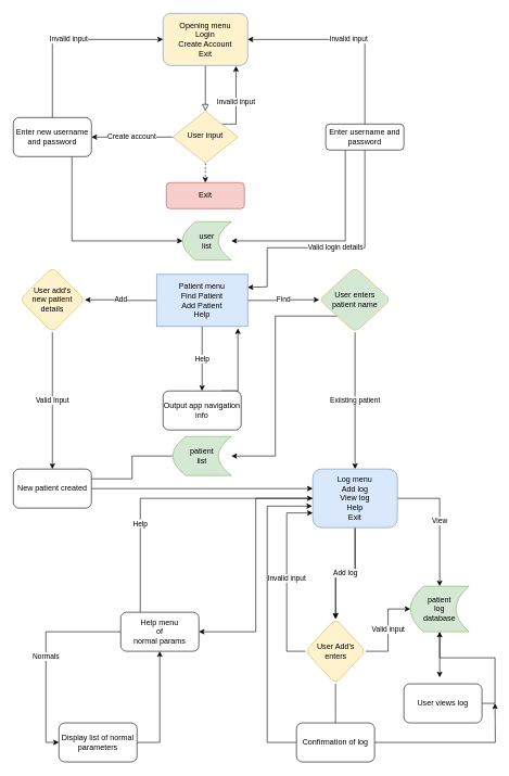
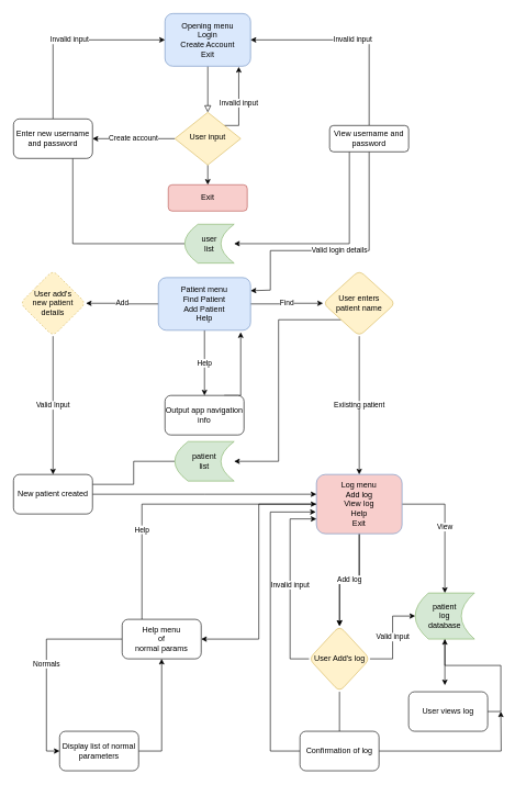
  <mxCell id="0" />
  <mxCell id="1" parent="0" />
  <mxCell id="2" value="" style="rounded=0;html=1;jettySize=auto;orthogonalLoop=1;fontSize=11;endArrow=block;endFill=0;endSize=8;strokeWidth=1;shadow=0;labelBackgroundColor=none;edgeStyle=orthogonalEdgeStyle;" parent="1" source="3" target="7" edge="1"><mxGeometry relative="1" as="geometry" /></mxCell>
- <mxCell id="3" value="Opening menu&lt;br&gt;Login&lt;br&gt;Create Account&lt;br&gt;Exit" style="rounded=1;whiteSpace=wrap;html=1;fontSize=12;glass=0;strokeWidth=1;shadow=0;fillColor=#fff2cc;strokeColor=#6c8ebf;" parent="1" vertex="1"><mxGeometry x="250" y="20" width="130" height="80" as="geometry" /></mxCell>
+ <mxCell id="3" value="Opening menu&lt;br&gt;Login&lt;br&gt;Create Account&lt;br&gt;Exit" style="rounded=1;whiteSpace=wrap;html=1;fontSize=12;glass=0;strokeWidth=1;shadow=0;fillColor=#dae8fc;strokeColor=#6c8ebf;" parent="1" vertex="1"><mxGeometry x="250" y="20" width="130" height="80" as="geometry" /></mxCell>
  <mxCell id="4" value="Create account" style="edgeStyle=orthogonalEdgeStyle;rounded=0;orthogonalLoop=1;jettySize=auto;html=1;exitX=0;exitY=0.5;exitDx=0;exitDy=0;" parent="1" source="7" target="15" edge="1"><mxGeometry relative="1" as="geometry" /></mxCell>
  <mxCell id="5" value="Invalid input" style="edgeStyle=orthogonalEdgeStyle;rounded=0;orthogonalLoop=1;jettySize=auto;html=1;exitX=1;exitY=0;exitDx=0;exitDy=0;entryX=0.862;entryY=1.013;entryDx=0;entryDy=0;entryPerimeter=0;" parent="1" source="7" target="3" edge="1"><mxGeometry relative="1" as="geometry"><Array as="points"><mxPoint x="362" y="190" /></Array></mxGeometry></mxCell>
- <mxCell id="6" style="edgeStyle=orthogonalEdgeStyle;rounded=0;orthogonalLoop=1;jettySize=auto;html=1;exitX=0.5;exitY=1;exitDx=0;exitDy=0;entryX=0.5;entryY=0;entryDx=0;entryDy=0;dashed=1;" parent="1" source="7" target="12" edge="1"><mxGeometry relative="1" as="geometry" /></mxCell>
+ <mxCell id="6" style="edgeStyle=orthogonalEdgeStyle;rounded=0;orthogonalLoop=1;jettySize=auto;html=1;exitX=0.5;exitY=1;exitDx=0;exitDy=0;entryX=0.5;entryY=0;entryDx=0;entryDy=0;" parent="1" source="7" target="12" edge="1"><mxGeometry relative="1" as="geometry" /></mxCell>
  <mxCell id="7" value="User input" style="rhombus;whiteSpace=wrap;html=1;shadow=0;fontFamily=Helvetica;fontSize=12;align=center;strokeWidth=1;spacing=6;spacingTop=-4;fillColor=#fff2cc;strokeColor=#d6b656;" parent="1" vertex="1"><mxGeometry x="265" y="170" width="100" height="80" as="geometry" /></mxCell>
  <mxCell id="8" value="Valid login details" style="edgeStyle=orthogonalEdgeStyle;rounded=0;orthogonalLoop=1;jettySize=auto;html=1;exitX=0.5;exitY=1;exitDx=0;exitDy=0;entryX=1;entryY=0.25;entryDx=0;entryDy=0;" parent="1" source="11" target="19" edge="1"><mxGeometry relative="1" as="geometry"><Array as="points"><mxPoint x="560" y="380" /><mxPoint x="410" y="380" /><mxPoint x="410" y="440" /></Array></mxGeometry></mxCell>
  <mxCell id="9" value="Invalid input" style="edgeStyle=orthogonalEdgeStyle;rounded=0;orthogonalLoop=1;jettySize=auto;html=1;exitX=0.5;exitY=0;exitDx=0;exitDy=0;entryX=1;entryY=0.5;entryDx=0;entryDy=0;" parent="1" source="11" target="3" edge="1"><mxGeometry relative="1" as="geometry" /></mxCell>
  <mxCell id="10" style="edgeStyle=orthogonalEdgeStyle;rounded=0;orthogonalLoop=1;jettySize=auto;html=1;exitX=0.25;exitY=1;exitDx=0;exitDy=0;entryX=1;entryY=0.5;entryDx=0;entryDy=0;" parent="1" source="11" target="45" edge="1"><mxGeometry relative="1" as="geometry" /></mxCell>
- <mxCell id="11" value="Enter username and password" style="rounded=1;whiteSpace=wrap;html=1;fontSize=12;glass=0;strokeWidth=1;shadow=0;" parent="1" vertex="1"><mxGeometry x="500" y="190" width="120" height="40" as="geometry" /></mxCell>
+ <mxCell id="11" value="View username and password" style="rounded=1;whiteSpace=wrap;html=1;fontSize=12;glass=0;strokeWidth=1;shadow=0;" parent="1" vertex="1"><mxGeometry x="500" y="190" width="120" height="40" as="geometry" /></mxCell>
  <mxCell id="12" value="Exit" style="rounded=1;whiteSpace=wrap;html=1;fontSize=12;glass=0;strokeWidth=1;shadow=0;fillColor=#f8cecc;strokeColor=#b85450;" parent="1" vertex="1"><mxGeometry x="255" y="280" width="120" height="40" as="geometry" /></mxCell>
  <mxCell id="13" value="Invalid input" style="edgeStyle=orthogonalEdgeStyle;rounded=0;orthogonalLoop=1;jettySize=auto;html=1;exitX=0.5;exitY=0;exitDx=0;exitDy=0;entryX=0;entryY=0.5;entryDx=0;entryDy=0;" parent="1" source="15" target="3" edge="1"><mxGeometry relative="1" as="geometry" /></mxCell>
- <mxCell id="14" style="edgeStyle=orthogonalEdgeStyle;rounded=0;orthogonalLoop=1;jettySize=auto;html=1;exitX=0.75;exitY=1;exitDx=0;exitDy=0;entryX=0;entryY=0.5;entryDx=0;entryDy=0;" parent="1" source="15" target="45" edge="1"><mxGeometry relative="1" as="geometry" /></mxCell>
+ <mxCell id="14" style="edgeStyle=orthogonalEdgeStyle;rounded=0;orthogonalLoop=1;jettySize=auto;html=1;exitX=0.75;exitY=1;exitDx=0;exitDy=0;entryX=0;entryY=0.5;entryDx=0;entryDy=0;endArrow=none;" parent="1" source="15" target="45" edge="1"><mxGeometry relative="1" as="geometry" /></mxCell>
  <mxCell id="15" value="Enter new username and password" style="rounded=1;whiteSpace=wrap;html=1;" parent="1" vertex="1"><mxGeometry x="20" y="180" width="120" height="60" as="geometry" /></mxCell>
  <mxCell id="16" value="Find" style="edgeStyle=orthogonalEdgeStyle;rounded=0;orthogonalLoop=1;jettySize=auto;html=1;" parent="1" source="19" target="22" edge="1"><mxGeometry relative="1" as="geometry" /></mxCell>
  <mxCell id="17" value="Add" style="edgeStyle=orthogonalEdgeStyle;rounded=0;orthogonalLoop=1;jettySize=auto;html=1;" parent="1" source="19" target="24" edge="1"><mxGeometry relative="1" as="geometry" /></mxCell>
  <mxCell id="18" value="Help" style="edgeStyle=orthogonalEdgeStyle;rounded=0;orthogonalLoop=1;jettySize=auto;html=1;" parent="1" source="19" target="26" edge="1"><mxGeometry relative="1" as="geometry" /></mxCell>
- <mxCell id="19" value="Patient menu&lt;br&gt;Find Patient&lt;br&gt;Add Patient&lt;br&gt;Help" style="whiteSpace=wrap;html=1;fillColor=#dae8fc;strokeColor=#6c8ebf;rounded=0;" parent="1" vertex="1"><mxGeometry x="240" y="421" width="140" height="80" as="geometry" /></mxCell>
+ <mxCell id="19" value="Patient menu&lt;br&gt;Find Patient&lt;br&gt;Add Patient&lt;br&gt;Help" style="rounded=1;whiteSpace=wrap;html=1;fillColor=#dae8fc;strokeColor=#6c8ebf;" parent="1" vertex="1"><mxGeometry x="240" y="421" width="140" height="80" as="geometry" /></mxCell>
  <mxCell id="20" value="Exiisting patient" style="edgeStyle=orthogonalEdgeStyle;rounded=0;orthogonalLoop=1;jettySize=auto;html=1;" parent="1" source="22" target="31" edge="1"><mxGeometry relative="1" as="geometry" /></mxCell>
  <mxCell id="21" style="edgeStyle=orthogonalEdgeStyle;rounded=0;orthogonalLoop=1;jettySize=auto;html=1;exitX=0;exitY=1;exitDx=0;exitDy=0;entryX=1;entryY=0.5;entryDx=0;entryDy=0;" parent="1" source="22" target="44" edge="1"><mxGeometry relative="1" as="geometry" /></mxCell>
- <mxCell id="22" value="User enters &lt;br&gt;patient name" style="rhombus;whiteSpace=wrap;html=1;rounded=1;fillColor=#d5e8d4;strokeColor=#d6b656;" parent="1" vertex="1"><mxGeometry x="490" y="410" width="110" height="100" as="geometry" /></mxCell>
+ <mxCell id="22" value="User enters &lt;br&gt;patient name" style="rhombus;whiteSpace=wrap;html=1;rounded=1;fillColor=#fff2cc;strokeColor=#d6b656;" parent="1" vertex="1"><mxGeometry x="490" y="410" width="110" height="100" as="geometry" /></mxCell>
  <mxCell id="23" value="Valid Input" style="edgeStyle=orthogonalEdgeStyle;rounded=0;orthogonalLoop=1;jettySize=auto;html=1;" parent="1" source="24" target="34" edge="1"><mxGeometry relative="1" as="geometry" /></mxCell>
- <mxCell id="24" value="User add's &lt;br&gt;new patient &lt;br&gt;details" style="rhombus;whiteSpace=wrap;html=1;rounded=1;fillColor=#fff2cc;strokeColor=#d6b656;" parent="1" vertex="1"><mxGeometry x="30" y="410" width="100" height="100" as="geometry" /></mxCell>
+ <mxCell id="24" value="User add's &lt;br&gt;new patient &lt;br&gt;details" style="rhombus;whiteSpace=wrap;html=1;rounded=1;fillColor=#fff2cc;strokeColor=#d6b656;dashed=1;" parent="1" vertex="1"><mxGeometry x="30" y="410" width="100" height="100" as="geometry" /></mxCell>
  <mxCell id="25" style="edgeStyle=orthogonalEdgeStyle;rounded=0;orthogonalLoop=1;jettySize=auto;html=1;exitX=0.75;exitY=0;exitDx=0;exitDy=0;entryX=0.893;entryY=1.038;entryDx=0;entryDy=0;entryPerimeter=0;" parent="1" source="26" target="19" edge="1"><mxGeometry relative="1" as="geometry"><Array as="points"><mxPoint x="365" y="600" /></Array></mxGeometry></mxCell>
  <mxCell id="26" value="Output app navigation info" style="whiteSpace=wrap;html=1;rounded=1;" parent="1" vertex="1"><mxGeometry x="250" y="600" width="120" height="60" as="geometry" /></mxCell>
  <mxCell id="27" value="" style="edgeStyle=orthogonalEdgeStyle;rounded=0;orthogonalLoop=1;jettySize=auto;html=1;" parent="1" source="31" target="38" edge="1"><mxGeometry relative="1" as="geometry" /></mxCell>
  <mxCell id="28" value="Add log" style="edgeStyle=orthogonalEdgeStyle;rounded=0;orthogonalLoop=1;jettySize=auto;html=1;" parent="1" source="31" target="38" edge="1"><mxGeometry relative="1" as="geometry" /></mxCell>
  <mxCell id="29" value="View" style="edgeStyle=orthogonalEdgeStyle;rounded=0;orthogonalLoop=1;jettySize=auto;html=1;entryX=0.5;entryY=0;entryDx=0;entryDy=0;" parent="1" source="31" target="47" edge="1"><mxGeometry relative="1" as="geometry" /></mxCell>
  <mxCell id="30" style="edgeStyle=orthogonalEdgeStyle;rounded=0;orthogonalLoop=1;jettySize=auto;html=1;exitX=0;exitY=0.5;exitDx=0;exitDy=0;entryX=1;entryY=0.5;entryDx=0;entryDy=0;" parent="1" source="31" target="50" edge="1"><mxGeometry relative="1" as="geometry" /></mxCell>
- <mxCell id="31" value="Log menu&lt;br&gt;Add log&lt;br&gt;View log&lt;br&gt;Help&lt;br&gt;Exit" style="whiteSpace=wrap;html=1;rounded=1;fillColor=#dae8fc;strokeColor=#6c8ebf;" parent="1" vertex="1"><mxGeometry x="480" y="720" width="130" height="90" as="geometry" /></mxCell>
+ <mxCell id="31" value="Log menu&lt;br&gt;Add log&lt;br&gt;View log&lt;br&gt;Help&lt;br&gt;Exit" style="whiteSpace=wrap;html=1;rounded=1;fillColor=#f8cecc;strokeColor=#6c8ebf;" parent="1" vertex="1"><mxGeometry x="480" y="720" width="130" height="90" as="geometry" /></mxCell>
  <mxCell id="32" style="edgeStyle=orthogonalEdgeStyle;rounded=0;orthogonalLoop=1;jettySize=auto;html=1;exitX=1;exitY=0.5;exitDx=0;exitDy=0;" parent="1" source="34" edge="1"><mxGeometry relative="1" as="geometry"><mxPoint x="480" y="750" as="targetPoint" /></mxGeometry></mxCell>
  <mxCell id="33" style="edgeStyle=orthogonalEdgeStyle;rounded=0;orthogonalLoop=1;jettySize=auto;html=1;exitX=1;exitY=0.25;exitDx=0;exitDy=0;entryX=0;entryY=0.5;entryDx=0;entryDy=0;endArrow=none;" parent="1" source="34" target="44" edge="1"><mxGeometry relative="1" as="geometry" /></mxCell>
  <mxCell id="34" value="New patient created" style="whiteSpace=wrap;html=1;rounded=1;" parent="1" vertex="1"><mxGeometry x="20" y="720" width="120" height="60" as="geometry" /></mxCell>
  <mxCell id="35" style="edgeStyle=orthogonalEdgeStyle;rounded=0;orthogonalLoop=1;jettySize=auto;html=1;exitX=0.5;exitY=1;exitDx=0;exitDy=0;" parent="1" source="38" edge="1"><mxGeometry relative="1" as="geometry"><mxPoint x="515" y="1150" as="targetPoint" /></mxGeometry></mxCell>
  <mxCell id="36" value="Valid input" style="edgeStyle=orthogonalEdgeStyle;rounded=0;orthogonalLoop=1;jettySize=auto;html=1;exitX=1;exitY=0.5;exitDx=0;exitDy=0;entryX=0;entryY=0.5;entryDx=0;entryDy=0;" parent="1" source="38" target="47" edge="1"><mxGeometry relative="1" as="geometry" /></mxCell>
  <mxCell id="37" value="Invalid input" style="edgeStyle=orthogonalEdgeStyle;rounded=0;orthogonalLoop=1;jettySize=auto;html=1;exitX=0;exitY=0.5;exitDx=0;exitDy=0;entryX=0;entryY=0.75;entryDx=0;entryDy=0;" parent="1" source="38" target="31" edge="1"><mxGeometry relative="1" as="geometry"><Array as="points"><mxPoint x="440" y="1000" /><mxPoint x="440" y="788" /></Array></mxGeometry></mxCell>
- <mxCell id="38" value="User Add's enters" style="rhombus;whiteSpace=wrap;html=1;rounded=1;fillColor=#fff2cc;strokeColor=#d6b656;" parent="1" vertex="1"><mxGeometry x="468.75" y="950" width="92.5" height="100" as="geometry" /></mxCell>
+ <mxCell id="38" value="User Add's log" style="rhombus;whiteSpace=wrap;html=1;rounded=1;fillColor=#fff2cc;strokeColor=#d6b656;" parent="1" vertex="1"><mxGeometry x="468.75" y="950" width="92.5" height="100" as="geometry" /></mxCell>
  <mxCell id="39" style="edgeStyle=orthogonalEdgeStyle;rounded=0;orthogonalLoop=1;jettySize=auto;html=1;exitX=1;exitY=0.5;exitDx=0;exitDy=0;" parent="1" source="40" target="47" edge="1"><mxGeometry relative="1" as="geometry" /></mxCell>
  <mxCell id="40" value="User views log" style="whiteSpace=wrap;html=1;rounded=1;" parent="1" vertex="1"><mxGeometry x="620" y="1050" width="120" height="60" as="geometry" /></mxCell>
  <mxCell id="41" style="edgeStyle=orthogonalEdgeStyle;rounded=0;orthogonalLoop=1;jettySize=auto;html=1;exitX=0;exitY=0.5;exitDx=0;exitDy=0;entryX=-0.008;entryY=0.633;entryDx=0;entryDy=0;entryPerimeter=0;" parent="1" source="43" target="31" edge="1"><mxGeometry relative="1" as="geometry"><Array as="points"><mxPoint x="410" y="1140" /><mxPoint x="410" y="777" /></Array></mxGeometry></mxCell>
  <mxCell id="42" style="edgeStyle=orthogonalEdgeStyle;rounded=0;orthogonalLoop=1;jettySize=auto;html=1;exitX=1;exitY=0.5;exitDx=0;exitDy=0;" parent="1" source="43" edge="1"><mxGeometry relative="1" as="geometry"><mxPoint x="760" y="1080" as="targetPoint" /></mxGeometry></mxCell>
  <mxCell id="43" value="Confirmation of log" style="rounded=1;whiteSpace=wrap;html=1;" parent="1" vertex="1"><mxGeometry x="455" y="1110" width="120" height="60" as="geometry" /></mxCell>
  <mxCell id="44" value="patient &lt;br&gt;list" style="shape=dataStorage;whiteSpace=wrap;html=1;fixedSize=1;fillColor=#d5e8d4;strokeColor=#82b366;" parent="1" vertex="1"><mxGeometry x="265" y="670" width="90" height="60" as="geometry" /></mxCell>
  <mxCell id="45" value="user &lt;br&gt;list" style="shape=dataStorage;whiteSpace=wrap;html=1;fixedSize=1;fillColor=#d5e8d4;strokeColor=#82b366;" parent="1" vertex="1"><mxGeometry x="280" y="340" width="75" height="59" as="geometry" /></mxCell>
  <mxCell id="46" style="edgeStyle=orthogonalEdgeStyle;rounded=0;orthogonalLoop=1;jettySize=auto;html=1;exitX=0.5;exitY=1;exitDx=0;exitDy=0;" parent="1" source="47" edge="1"><mxGeometry relative="1" as="geometry"><mxPoint x="675" y="1040" as="targetPoint" /></mxGeometry></mxCell>
  <mxCell id="47" value="patient&lt;br&gt;log &lt;br&gt;database" style="shape=dataStorage;whiteSpace=wrap;html=1;fixedSize=1;fillColor=#d5e8d4;strokeColor=#82b366;" parent="1" vertex="1"><mxGeometry x="630" y="900" width="90" height="70" as="geometry" /></mxCell>
  <mxCell id="48" value="Normals" style="edgeStyle=orthogonalEdgeStyle;rounded=0;orthogonalLoop=1;jettySize=auto;html=1;exitX=0;exitY=0.5;exitDx=0;exitDy=0;entryX=0;entryY=0.5;entryDx=0;entryDy=0;" parent="1" source="50" edge="1" target="52"><mxGeometry relative="1" as="geometry"><mxPoint x="30" y="1100" as="targetPoint" /></mxGeometry></mxCell>
  <mxCell id="49" value="Help" style="edgeStyle=orthogonalEdgeStyle;rounded=0;orthogonalLoop=1;jettySize=auto;html=1;exitX=0.25;exitY=0;exitDx=0;exitDy=0;entryX=0;entryY=0.5;entryDx=0;entryDy=0;" parent="1" source="50" target="31" edge="1"><mxGeometry x="-0.381" relative="1" as="geometry"><mxPoint as="offset" /></mxGeometry></mxCell>
  <mxCell id="50" value="Help menu&lt;br&gt;of&lt;br&gt;normal params" style="rounded=1;whiteSpace=wrap;html=1;" parent="1" vertex="1"><mxGeometry x="185" y="940" width="120" height="60" as="geometry" /></mxCell>
  <mxCell id="51" style="edgeStyle=orthogonalEdgeStyle;rounded=0;orthogonalLoop=1;jettySize=auto;html=1;exitX=1;exitY=0.5;exitDx=0;exitDy=0;entryX=0.5;entryY=1;entryDx=0;entryDy=0;" parent="1" source="52" target="50" edge="1"><mxGeometry relative="1" as="geometry" /></mxCell>
  <mxCell id="52" value="Display list of normal parameters" style="rounded=1;whiteSpace=wrap;html=1;" parent="1" vertex="1"><mxGeometry x="90" y="1110" width="120" height="60" as="geometry" /></mxCell>
